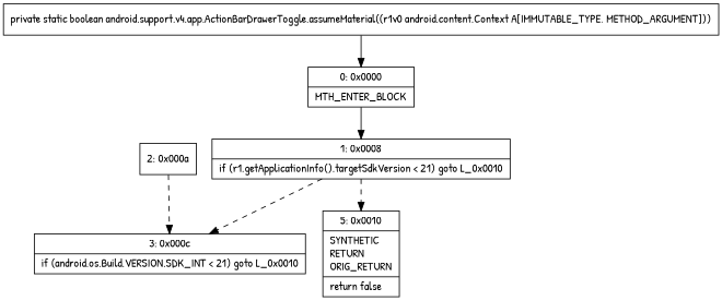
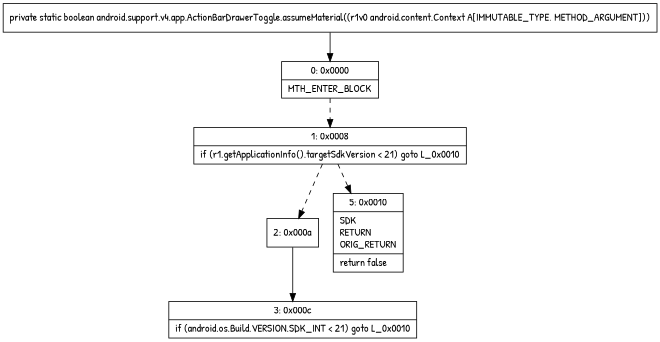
  digraph {
    fontname="Patrick Hand"
    node [fontname="Patrick Hand" shape=record]
    edge [fontname="Patrick Hand"]
    n1 [label="{0\:\ 0x0000|MTH_ENTER_BLOCK\l}"]
    n2 [label="{1\:\ 0x0008|if (r1.getApplicationInfo().targetSdkVersion \< 21) goto L_0x0010\l}"]
    n3 [label="{2\:\ 0x000a}"]
-   n4 [label="{5\:\ 0x0010|SYNTHETIC\lRETURN\lORIG_RETURN\l|return false\l}"]
+   n4 [label="{5\:\ 0x0010|SDK\lRETURN\lORIG_RETURN\l|return false\l}"]
    n5 [label="{3\:\ 0x000c|if (android.os.Build.VERSION.SDK_INT \< 21) goto L_0x0010\l}"]
    n6 [label="{private static boolean android.support.v4.app.ActionBarDrawerToggle.assumeMaterial((r1v0 android.content.Context A[IMMUTABLE_TYPE, METHOD_ARGUMENT])) }"]
-   n1 -> n2
-   n2 -> n5 [style=dashed]
+   n1 -> n2 [style=dashed]
+   n2 -> n3 [style=dashed]
    n2 -> n4 [style=dashed]
-   n3 -> n5 [style=dashed]
+   n3 -> n5
    n6 -> n1
  }
